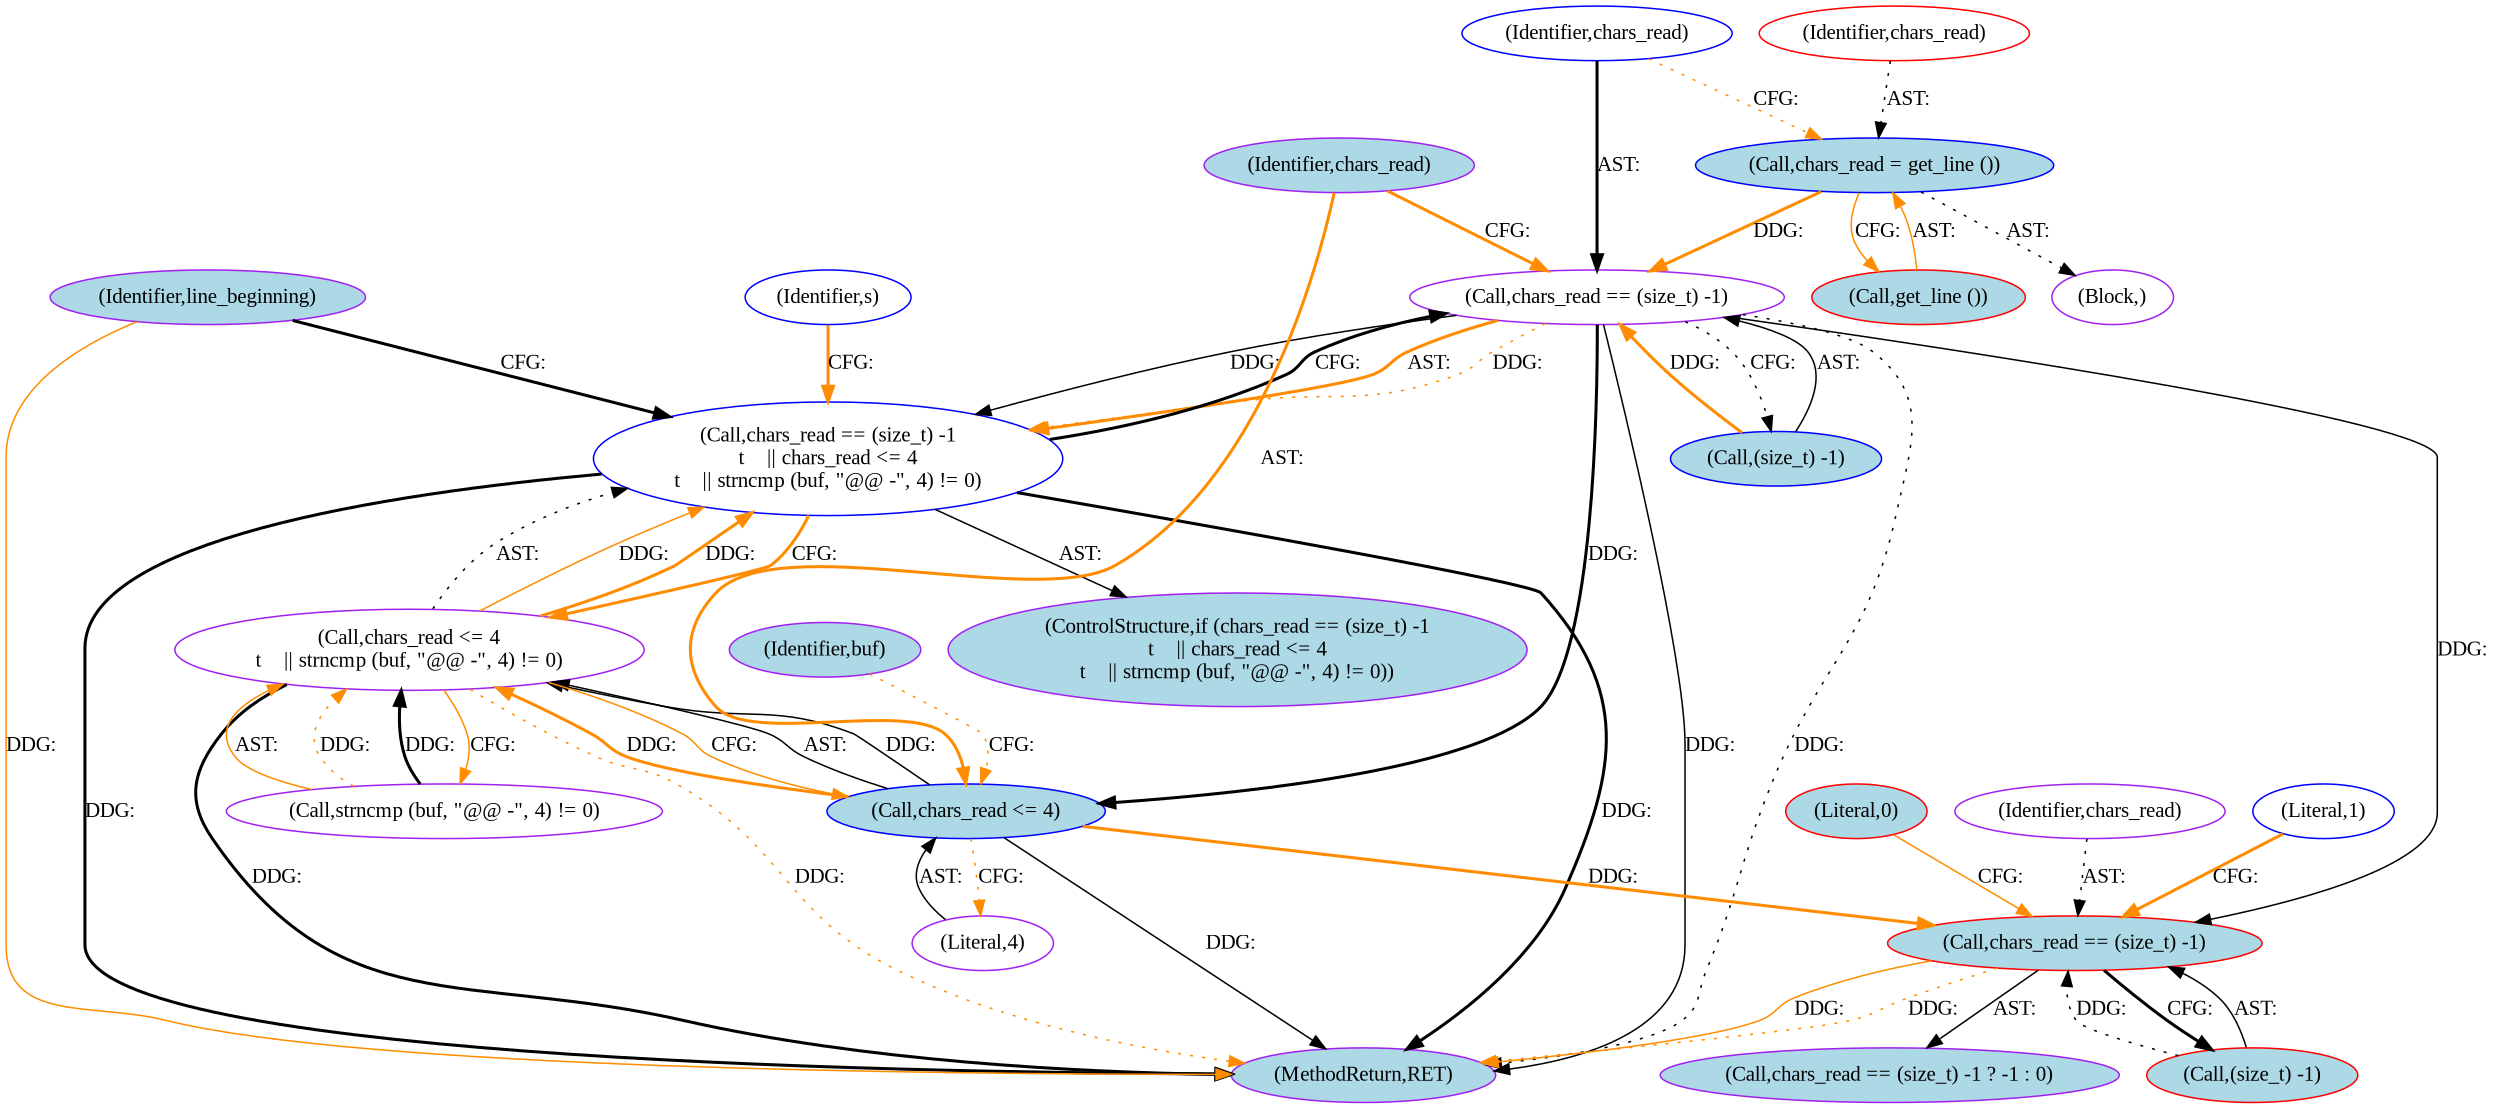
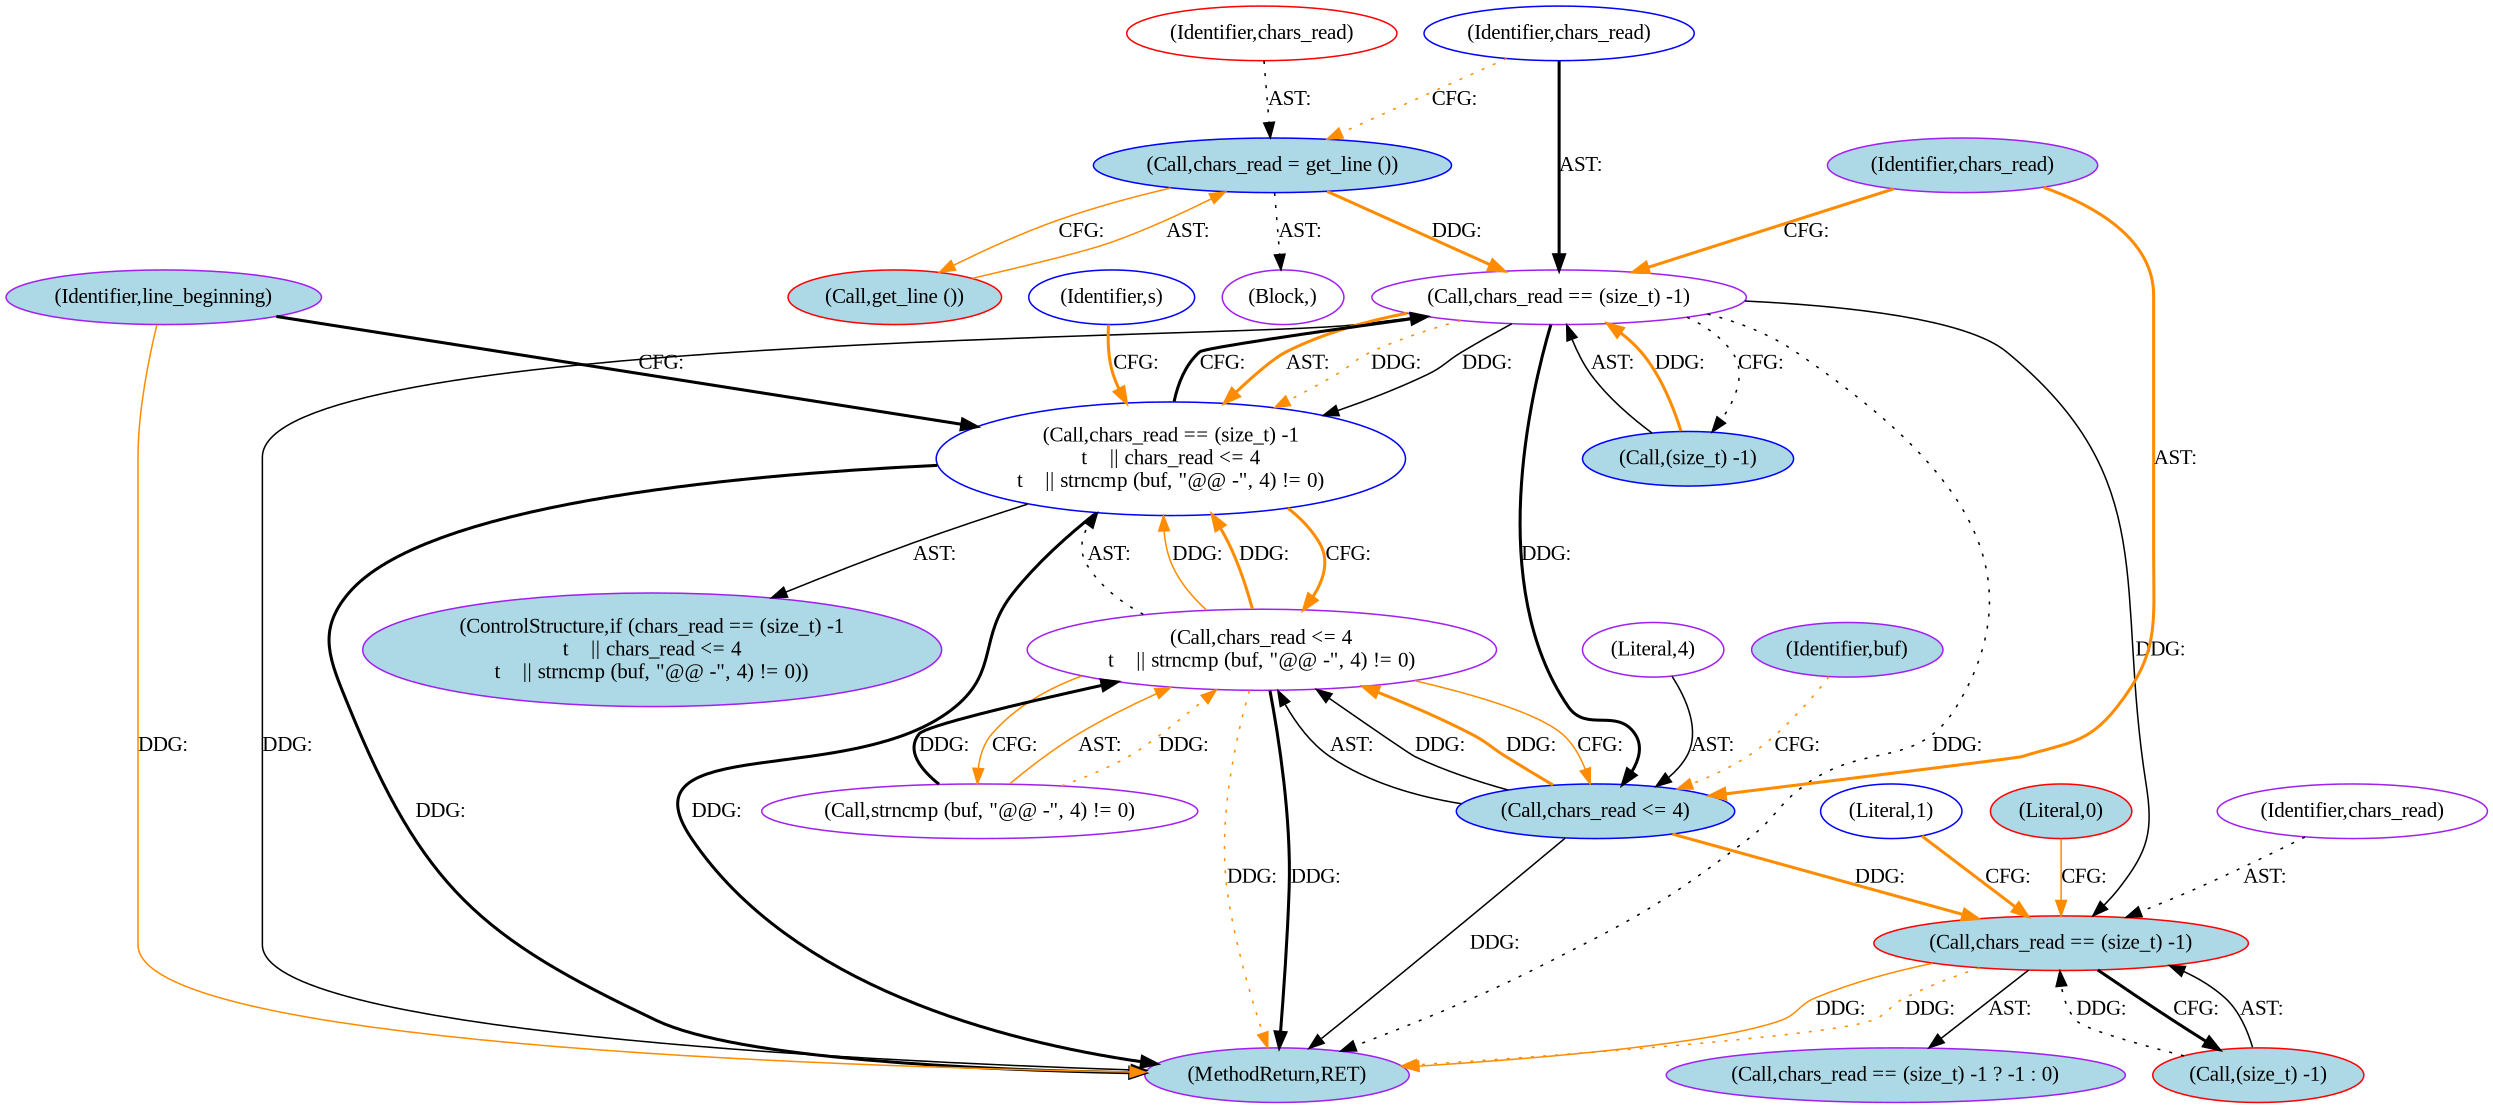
  digraph {
    fontname="Liberation Serif"
    node [color=purple fillcolor=lightblue fontname="Liberation Serif" style=filled]
    edge [color=darkorange fontname="Liberation Serif" style=bold]
    n1 [color=blue label="(Call,chars_read = get_line ())"]
    n2 [fillcolor=white label="(Call,chars_read == (size_t) -1)"]
    n3 [fillcolor=white label="(Block,)"]
    n4 [color=red label="(Call,get_line ())"]
    n5 [label="(MethodReturn,RET)"]
    n6 [color=blue fillcolor=white label="(Call,chars_read == (size_t) -1\n\t    || chars_read <= 4\n\t    || strncmp (buf, \"@@ -\", 4) != 0)"]
    n7 [color=blue label="(Call,chars_read <= 4)"]
    n8 [color=red label="(Call,chars_read == (size_t) -1)"]
    n9 [color=blue label="(Call,(size_t) -1)"]
    n10 [fillcolor=white label="(Call,chars_read <= 4\n\t    || strncmp (buf, \"@@ -\", 4) != 0)"]
    n11 [label="(ControlStructure,if (chars_read == (size_t) -1\n\t    || chars_read <= 4\n\t    || strncmp (buf, \"@@ -\", 4) != 0))"]
    n12 [fillcolor=white label="(Literal,4)"]
    n13 [color=red label="(Call,(size_t) -1)"]
    n14 [label="(Call,chars_read == (size_t) -1 ? -1 : 0)"]
    n15 [fillcolor=white label="(Call,strncmp (buf, \"@@ -\", 4) != 0)"]
    n16 [color=red label="(Literal,0)"]
    n17 [label="(Identifier,buf)"]
    n18 [fillcolor=white label="(Identifier,chars_read)"]
    n19 [label="(Identifier,chars_read)"]
    n20 [label="(Identifier,line_beginning)"]
    n21 [color=blue fillcolor=white label="(Identifier,chars_read)"]
    n22 [color=red fillcolor=white label="(Identifier,chars_read)"]
    n23 [color=blue fillcolor=white label="(Identifier,s)"]
    n24 [color=blue fillcolor=white label="(Literal,1)"]
    n1 -> n2 [label="DDG: "]
    n1 -> n3 [color=black label="AST: " style=dotted]
    n1 -> n4 [label="CFG: " style=solid]
    n2 -> n5 [color=black label="DDG: " style=solid]
    n2 -> n5 [color=black label="DDG: " style=dotted]
    n2 -> n6 [label="AST: "]
    n2 -> n6 [label="DDG: " style=dotted]
    n2 -> n6 [color=black label="DDG: " style=solid]
    n2 -> n7 [color=black label="DDG: "]
    n2 -> n8 [color=black label="DDG: " style=solid]
    n2 -> n9 [color=black label="CFG: " style=dotted]
    n4 -> n1 [label="AST: " style=solid]
    n6 -> n2 [color=black label="CFG: "]
    n6 -> n5 [color=black label="DDG: "]
    n6 -> n5 [color=black label="DDG: "]
    n6 -> n10 [label="CFG: "]
    n6 -> n11 [color=black label="AST: " style=solid]
    n7 -> n5 [color=black label="DDG: " style=solid]
    n7 -> n8 [label="DDG: "]
    n7 -> n10 [color=black label="AST: " style=solid]
    n7 -> n10 [color=black label="DDG: " style=solid]
    n7 -> n10 [label="DDG: "]
-   n7 -> n12 [label="CFG: " style=dotted]
    n8 -> n5 [label="DDG: " style=solid]
    n8 -> n5 [label="DDG: " style=dotted]
    n8 -> n13 [color=black label="CFG: "]
    n8 -> n14 [color=black label="AST: " style=solid]
    n9 -> n2 [color=black label="AST: " style=solid]
    n9 -> n2 [label="DDG: "]
    n10 -> n5 [color=black label="DDG: "]
    n10 -> n5 [label="DDG: " style=dotted]
    n10 -> n6 [color=black label="AST: " style=dotted]
    n10 -> n6 [label="DDG: " style=solid]
    n10 -> n6 [label="DDG: "]
    n10 -> n7 [label="CFG: " style=solid]
    n10 -> n15 [label="CFG: " style=solid]
    n12 -> n7 [color=black label="AST: " style=solid]
    n13 -> n8 [color=black label="AST: " style=solid]
    n13 -> n8 [color=black label="DDG: " style=dotted]
    n15 -> n10 [label="AST: " style=solid]
    n15 -> n10 [label="DDG: " style=dotted]
    n15 -> n10 [color=black label="DDG: "]
    n16 -> n8 [label="CFG: " style=solid]
    n17 -> n7 [label="CFG: " style=dotted]
    n18 -> n8 [color=black label="AST: " style=dotted]
    n19 -> n2 [label="CFG: "]
    n19 -> n7 [label="AST: "]
    n20 -> n5 [label="DDG: " style=solid]
    n20 -> n6 [color=black label="CFG: "]
    n21 -> n1 [label="CFG: " style=dotted]
    n21 -> n2 [color=black label="AST: "]
    n22 -> n1 [color=black label="AST: " style=dotted]
    n23 -> n6 [label="CFG: "]
    n24 -> n8 [label="CFG: "]
  }
